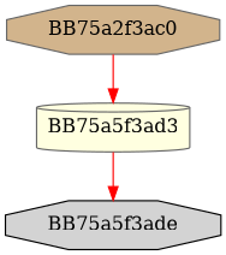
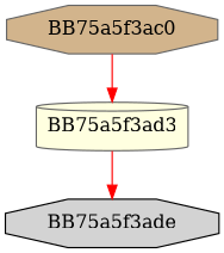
  digraph {
    splines=ortho
    node [color=gray40 shape=octagon style=filled]
    edge [color=red style=solid]
-   BB75a5f3ac0 [fillcolor=tan label=BB75a2f3ac0]
+   BB75a5f3ac0 [fillcolor=tan]
    BB75a5f3ad3 [fillcolor=lightyellow shape=cylinder]
    BB75a5f3ade [color=black fillcolor=lightgrey]
    BB75a5f3ac0 -> BB75a5f3ad3
    BB75a5f3ad3 -> BB75a5f3ade
  }
